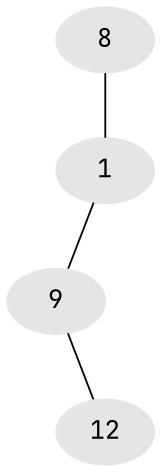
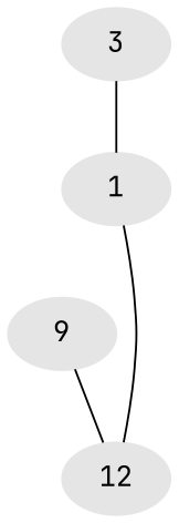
  graph {
    fontname="JetBrains Mono"
    node [color=gray90 fontname="JetBrains Mono" style=filled]
    edge [fontname="JetBrains Mono"]
-   3 [super="+2+7+8" label=8]
+   3 [super="+2+7+8"]
    n2 [label=1 super="+1+6+7+17+18"]
    9 [super="+15+17"]
    12 [super="+6+14"]
    3 -- n2
-   n2 -- 9
+   n2 -- 12
    9 -- 12
  }
